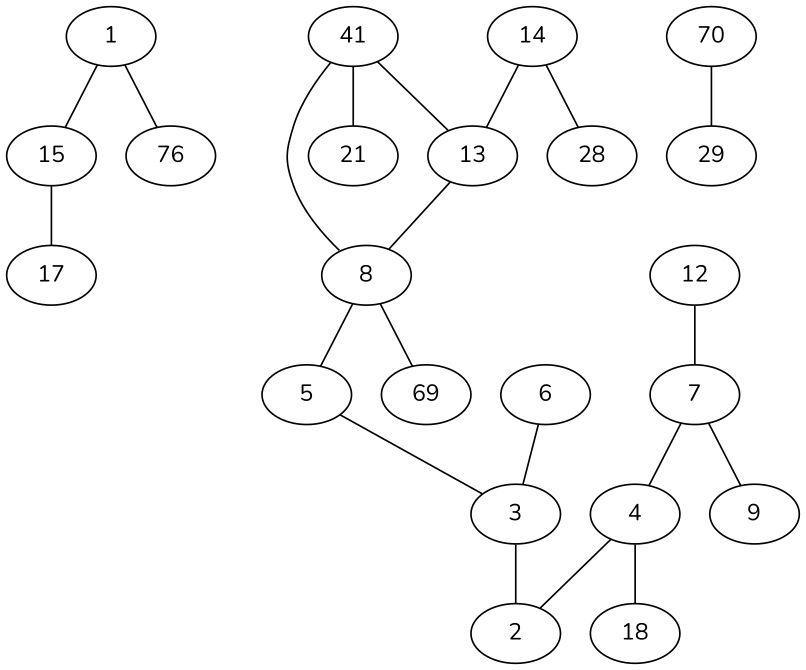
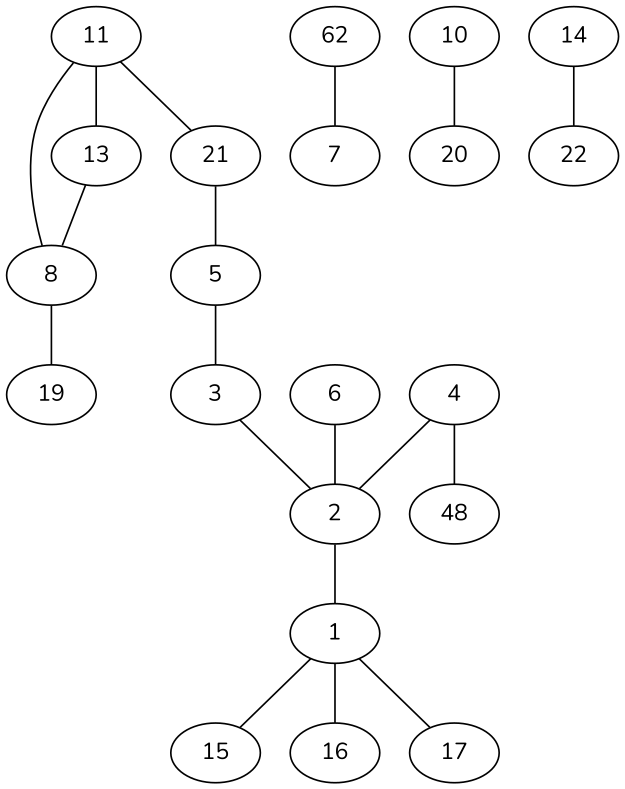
  graph {
    fontname=Nunito
    node [chem=C fontname=Nunito]
    edge [fontname=Nunito valence=1]
    15 [chem=H]
    1
-   16 [chem=H label=76]
+   16 [chem=H]
    17 [chem=H]
    2
    3
    4
-   18 [chem=H]
+   18 [chem=H label=48]
    5
    6
    7
-   9 [chem=O]
    8
-   19 [chem=H label=69]
-   10 [chem=O label=70]
-   20 [chem=H label=29]
-   11 [label=41]
+   19 [chem=H]
+   10 [chem=O]
+   20 [chem=H]
+   11
    13
    21 [chem=H]
-   12 [chem=O]
+   12 [chem=O label=62]
    14 [chem=O]
-   22 [chem=H label=28]
+   22 [chem=H]
    1 -- 15
    1 -- 16
-   15 -- 17
+   1 -- 17
+   2 -- 1
    3 -- 2
    4 -- 2 [valence=2]
    4 -- 18
    5 -- 3 [valence=2]
-   6 -- 3
-   7 -- 4
-   7 -- 9
-   8 -- 5
+   6 -- 2
+   21 -- 5
    8 -- 19
    10 -- 20
    11 -- 8 [valence=2]
    11 -- 13
    11 -- 21
    13 -- 8 [valence=2]
    12 -- 7 [valence=2]
-   14 -- 13
    14 -- 22
  }
